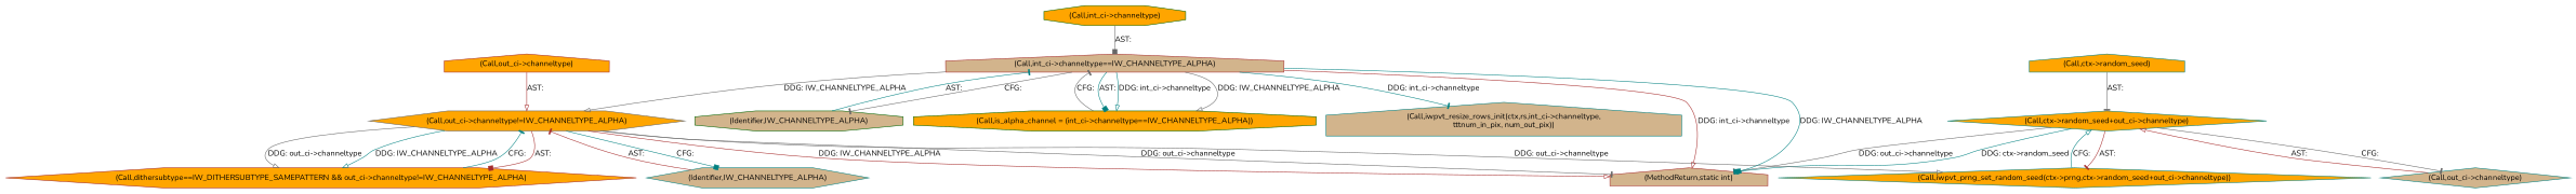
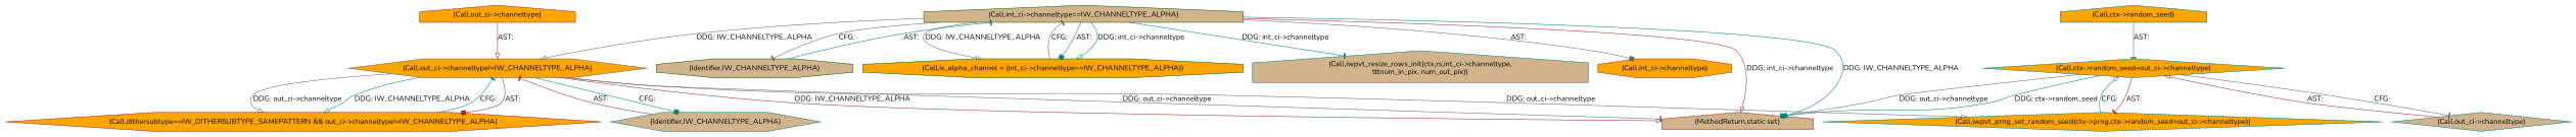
  digraph {
    fontname=Nunito
    node [color=teal fillcolor=orange fontname=Nunito shape=house style=filled]
    edge [arrowhead=tee color=gray40 fontname=Nunito]
    n1 [label="(Call,ctx->random_seed+out_ci->channeltype)" shape=diamond]
    n2 [label="(Call,iwpvt_prng_set_random_seed(ctx->prng,ctx->random_seed+out_ci->channeltype))" shape=diamond]
-   n3 [color=brown fillcolor=tan label="(MethodReturn,static int)"]
+   n3 [color=brown fillcolor=tan label="(MethodReturn,static set)"]
    n4 [fillcolor=tan label="(Call,out_ci->channeltype)" shape=diamond]
    n5 [color=gray40 label="(Call,out_ci->channeltype!=IW_CHANNELTYPE_ALPHA)" shape=hexagon]
    n6 [fillcolor=tan label="(Identifier,IW_CHANNELTYPE_ALPHA)" shape=hexagon]
    n7 [color=brown label="(Call,dithersubtype==IW_DITHERSUBTYPE_SAMEPATTERN && out_ci->channeltype!=IW_CHANNELTYPE_ALPHA)" shape=hexagon]
-   n8 [color=brown fillcolor=tan label="(Call,int_ci->channeltype==IW_CHANNELTYPE_ALPHA)"]
+   n8 [color=darkgreen fillcolor=tan label="(Call,int_ci->channeltype==IW_CHANNELTYPE_ALPHA)"]
    n9 [color=darkgreen label="(Call,is_alpha_channel = (int_ci->channeltype==IW_CHANNELTYPE_ALPHA))" shape=octagon]
    n10 [color=darkgreen fillcolor=tan label="(Identifier,IW_CHANNELTYPE_ALPHA)" shape=octagon]
    n11 [fillcolor=tan label="(Call,iwpvt_resize_rows_init(ctx,rs,int_ci->channeltype,\n\t\t\tnum_in_pix, num_out_pix))"]
-   n12 [color=darkgreen label="(Call,int_ci->channeltype)" shape=octagon]
+   n12 [color=brown label="(Call,int_ci->channeltype)" shape=octagon]
    n13 [color=brown label="(Call,out_ci->channeltype)"]
    n14 [label="(Call,ctx->random_seed)"]
    n1 -> n2 [color=brown label="AST: "]
    n1 -> n3 [label="DDG: out_ci->channeltype"]
    n1 -> n3 [arrowhead=box color=teal label="DDG: ctx->random_seed"]
    n1 -> n4 [label="CFG: "]
    n2 -> n1 [arrowhead=onormal color=teal label="CFG: "]
    n4 -> n1 [arrowhead=onormal color=brown label="AST: "]
    n5 -> n2 [arrowhead=onormal label="DDG: out_ci->channeltype"]
    n5 -> n3 [label="DDG: out_ci->channeltype"]
    n5 -> n3 [arrowhead=onormal color=brown label="DDG: IW_CHANNELTYPE_ALPHA"]
    n5 -> n6 [arrowhead=box color=teal label="CFG: "]
    n5 -> n7 [arrowhead=box color=brown label="AST: "]
    n5 -> n7 [arrowhead=onormal label="DDG: out_ci->channeltype"]
    n5 -> n7 [arrowhead=onormal color=teal label="DDG: IW_CHANNELTYPE_ALPHA"]
    n6 -> n5 [color=brown label="AST: "]
    n7 -> n5 [color=teal label="CFG: "]
    n8 -> n3 [arrowhead=onormal color=brown label="DDG: int_ci->channeltype"]
    n8 -> n3 [arrowhead=box color=teal label="DDG: IW_CHANNELTYPE_ALPHA"]
    n8 -> n5 [arrowhead=onormal label="DDG: IW_CHANNELTYPE_ALPHA"]
    n8 -> n9 [arrowhead=box color=teal label="AST: "]
    n8 -> n9 [arrowhead=onormal color=teal label="DDG: int_ci->channeltype"]
    n8 -> n9 [arrowhead=onormal label="DDG: IW_CHANNELTYPE_ALPHA"]
    n8 -> n10 [label="CFG: "]
    n8 -> n11 [color=teal label="DDG: int_ci->channeltype"]
    n9 -> n8 [label="CFG: "]
    n10 -> n8 [color=teal label="AST: "]
-   n12 -> n8 [arrowhead=box label="AST: "]
+   n8 -> n12 [arrowhead=box label="AST: "]
    n13 -> n5 [arrowhead=onormal color=brown label="AST: "]
    n14 -> n1 [label="AST: "]
  }
